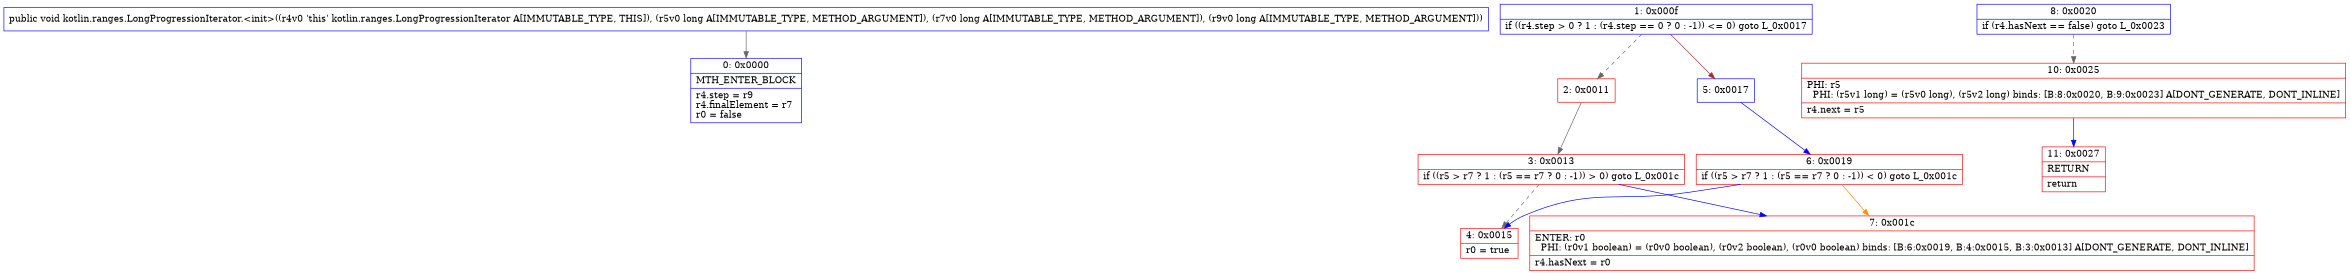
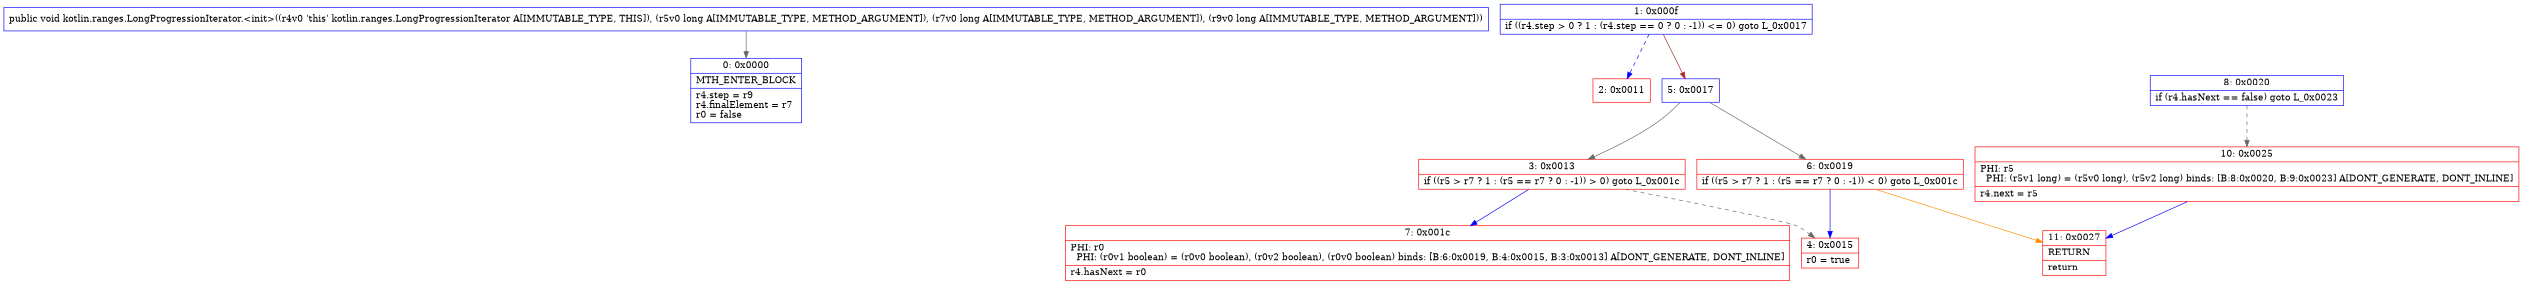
  digraph {
    node [color=red shape=record]
    edge [color=gray40]
    n1 [color=blue label="{0\:\ 0x0000|MTH_ENTER_BLOCK\l|r4.step = r9\lr4.finalElement = r7\lr0 = false\l}"]
    n2 [color=blue label="{1\:\ 0x000f|if ((r4.step \> 0 ? 1 : (r4.step == 0 ? 0 : \-1)) \<= 0) goto L_0x0017\l}"]
    n3 [label="{2\:\ 0x0011}"]
    n4 [color=blue label="{5\:\ 0x0017}"]
    n5 [label="{3\:\ 0x0013|if ((r5 \> r7 ? 1 : (r5 == r7 ? 0 : \-1)) \> 0) goto L_0x001c\l}"]
    n6 [label="{6\:\ 0x0019|if ((r5 \> r7 ? 1 : (r5 == r7 ? 0 : \-1)) \< 0) goto L_0x001c\l}"]
    n7 [label="{4\:\ 0x0015|r0 = true\l}"]
-   n8 [label="{7\:\ 0x001c|ENTER: r0 \l  PHI: (r0v1 boolean) = (r0v0 boolean), (r0v2 boolean), (r0v0 boolean) binds: [B:6:0x0019, B:4:0x0015, B:3:0x0013] A[DONT_GENERATE, DONT_INLINE]\l|r4.hasNext = r0\l}"]
+   n8 [label="{7\:\ 0x001c|PHI: r0 \l  PHI: (r0v1 boolean) = (r0v0 boolean), (r0v2 boolean), (r0v0 boolean) binds: [B:6:0x0019, B:4:0x0015, B:3:0x0013] A[DONT_GENERATE, DONT_INLINE]\l|r4.hasNext = r0\l}"]
    n9 [color=blue label="{8\:\ 0x0020|if (r4.hasNext == false) goto L_0x0023\l}"]
    n10 [label="{10\:\ 0x0025|PHI: r5 \l  PHI: (r5v1 long) = (r5v0 long), (r5v2 long) binds: [B:8:0x0020, B:9:0x0023] A[DONT_GENERATE, DONT_INLINE]\l|r4.next = r5\l}"]
    n11 [label="{11\:\ 0x0027|RETURN\l|return\l}"]
    n12 [color=blue label="{public void kotlin.ranges.LongProgressionIterator.\<init\>((r4v0 'this' kotlin.ranges.LongProgressionIterator A[IMMUTABLE_TYPE, THIS]), (r5v0 long A[IMMUTABLE_TYPE, METHOD_ARGUMENT]), (r7v0 long A[IMMUTABLE_TYPE, METHOD_ARGUMENT]), (r9v0 long A[IMMUTABLE_TYPE, METHOD_ARGUMENT])) }"]
-   n2 -> n3 [style=dashed]
+   n2 -> n3 [color=blue style=dashed]
    n2 -> n4 [color=brown]
-   n3 -> n5
-   n4 -> n6 [color=blue]
+   n4 -> n5
+   n4 -> n6
    n5 -> n7 [style=dashed]
    n5 -> n8 [color=blue]
    n6 -> n7 [color=blue style=solid]
-   n6 -> n8 [color=darkorange]
+   n6 -> n11 [color=darkorange]
    n9 -> n10 [style=dashed]
    n10 -> n11 [color=blue]
    n12 -> n1
  }
